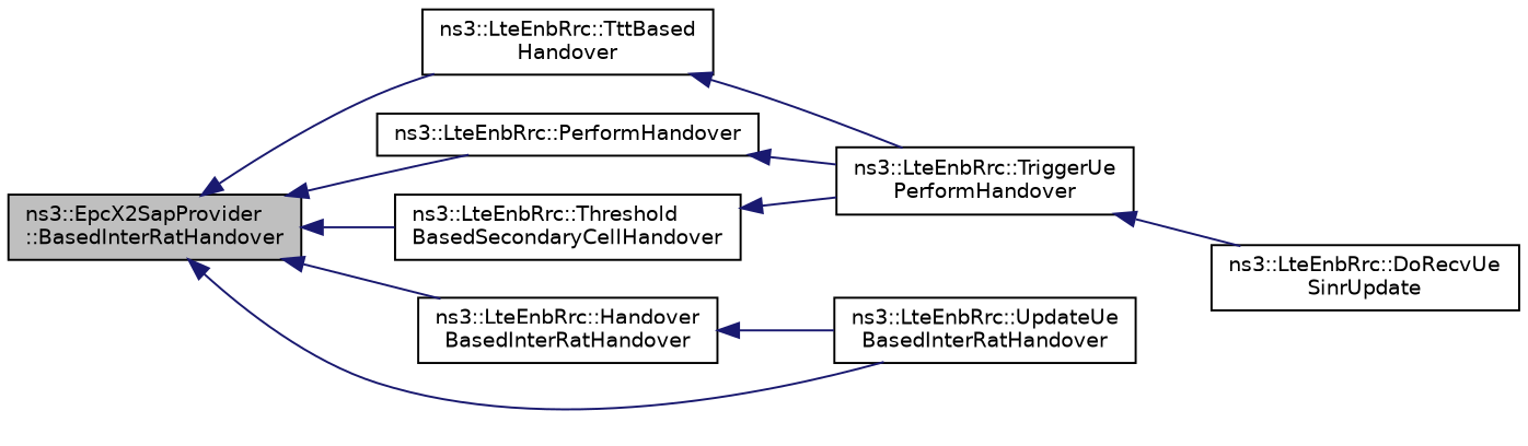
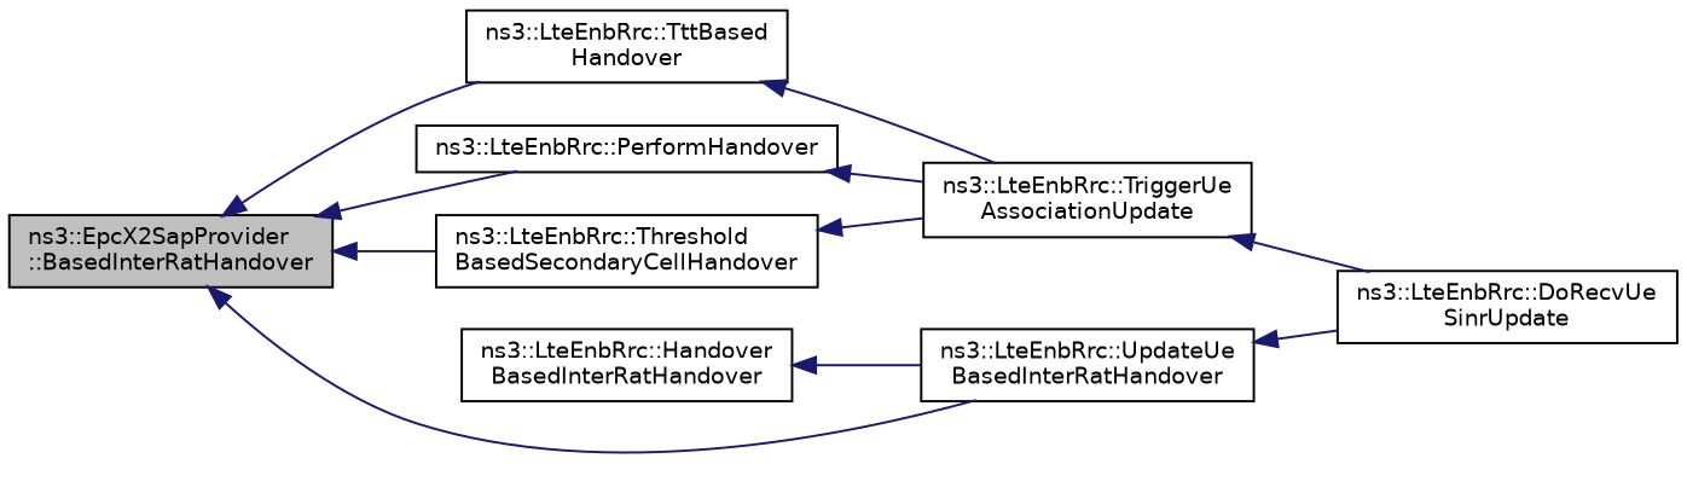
  digraph {
    rankdir=LR
    node [color=black fillcolor=white fontname=Helvetica fontsize=10 shape=record style=filled]
    edge [color=midnightblue dir=back fontname=Helvetica fontsize=10 labelfontname=Helvetica labelfontsize=10 style=solid]
    n1 [fillcolor=grey75 fontcolor=black height=0.2 label="ns3::EpcX2SapProvider\l::BasedInterRatHandover" width=0.4]
    n2 [height=0.2 label="ns3::LteEnbRrc::TttBased\lHandover" width=0.4]
    n3 [height=0.2 label="ns3::LteEnbRrc::PerformHandover" width=0.4]
    n4 [height=0.2 label="ns3::LteEnbRrc::Threshold\lBasedSecondaryCellHandover" width=0.4]
    n5 [height=0.2 label="ns3::LteEnbRrc::Handover\lBasedInterRatHandover" width=0.4]
    n6 [height=0.2 label="ns3::LteEnbRrc::UpdateUe\lBasedInterRatHandover" width=0.4]
-   n7 [height=0.2 label="ns3::LteEnbRrc::TriggerUe\lPerformHandover" width=0.4]
+   n7 [height=0.2 label="ns3::LteEnbRrc::TriggerUe\lAssociationUpdate" width=0.4]
    n8 [height=0.2 label="ns3::LteEnbRrc::DoRecvUe\lSinrUpdate" width=0.4]
    n1 -> n2
    n1 -> n3
    n1 -> n4
-   n1 -> n5
    n1 -> n6
    n2 -> n7
    n3 -> n7
    n4 -> n7
    n5 -> n6
+   n6 -> n8
    n7 -> n8
  }
